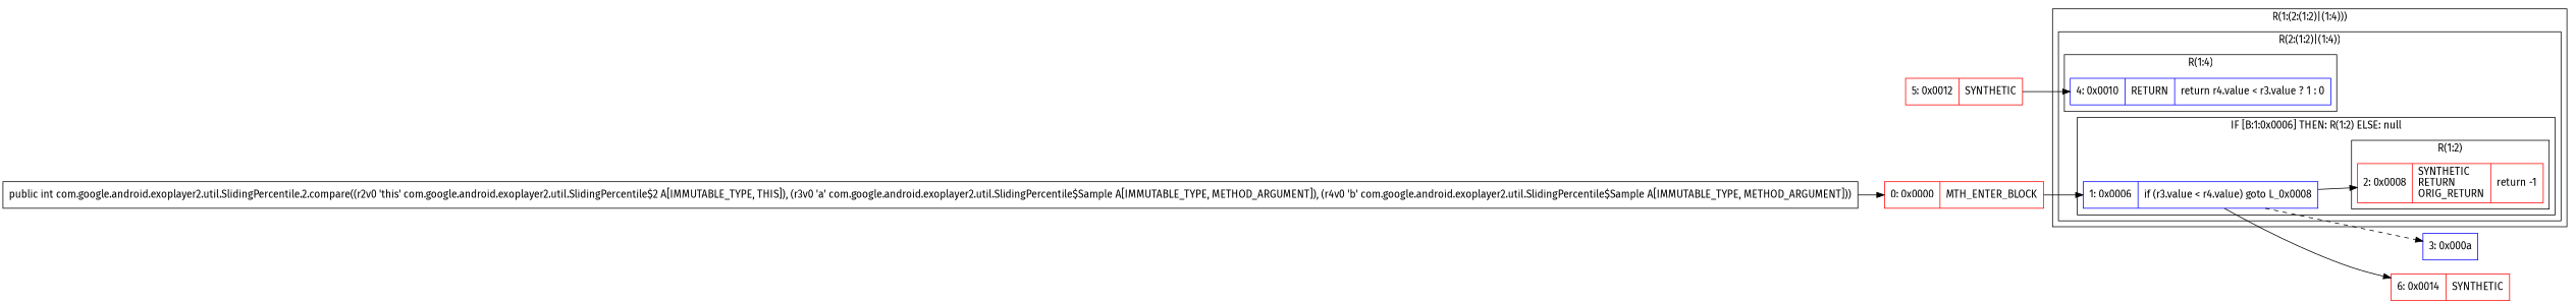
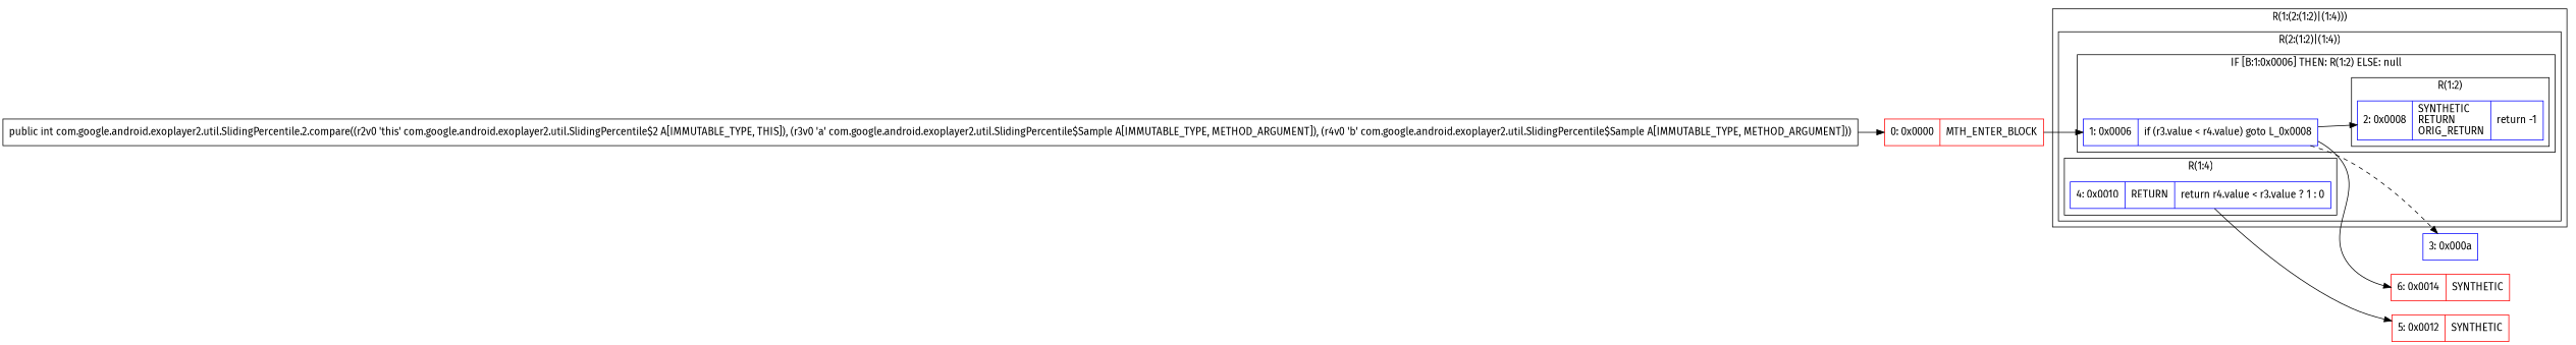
  digraph {
    fontname="Fira Sans"
    rankdir=LR
    node [color=blue fontname="Fira Sans" shape=record]
    edge [fontname="Fira Sans"]
-   n1 [color=red label="{2\:\ 0x0008|SYNTHETIC\lRETURN\lORIG_RETURN\l|return \-1\l}"]
+   n1 [label="{2\:\ 0x0008|SYNTHETIC\lRETURN\lORIG_RETURN\l|return \-1\l}"]
    n2 [label="{1\:\ 0x0006|if (r3.value \< r4.value) goto L_0x0008\l}"]
    n3 [label="{4\:\ 0x0010|RETURN\l|return r4.value \< r3.value ? 1 : 0\l}"]
    n4 [label="{3\:\ 0x000a}"]
    n5 [color=red label="{6\:\ 0x0014|SYNTHETIC\l}"]
    n6 [color=red label="{5\:\ 0x0012|SYNTHETIC\l}"]
    n7 [color=red label="{0\:\ 0x0000|MTH_ENTER_BLOCK\l}"]
    n8 [label="{public int com.google.android.exoplayer2.util.SlidingPercentile.2.compare((r2v0 'this' com.google.android.exoplayer2.util.SlidingPercentile$2 A[IMMUTABLE_TYPE, THIS]), (r3v0 'a' com.google.android.exoplayer2.util.SlidingPercentile$Sample A[IMMUTABLE_TYPE, METHOD_ARGUMENT]), (r4v0 'b' com.google.android.exoplayer2.util.SlidingPercentile$Sample A[IMMUTABLE_TYPE, METHOD_ARGUMENT])) }" color=""]
    subgraph cluster_1 {
      label="R(1:(2:(1:2)|(1:4)))"
      subgraph cluster_2 {
        label="R(2:(1:2)|(1:4))"
        subgraph cluster_3 {
          label="IF [B:1:0x0006] THEN: R(1:2) ELSE: null"
          n2
          subgraph cluster_4 {
            label="R(1:2)"
            n1
          }
        }
        subgraph cluster_5 {
          label="R(1:4)"
          n3
        }
      }
    }
    n2 -> n1
    n2 -> n4 [style=dashed]
    n2 -> n5
-   n6 -> n3
+   n3 -> n6
    n7 -> n2
    n8 -> n7
  }
